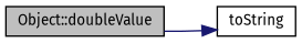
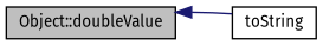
  digraph {
    rankdir=LR
    fontname="Fira Sans"
    node [color=black fontname="Fira Sans" fontsize=10 shape=record style=filled]
    n1 [fillcolor=grey75 fontcolor=black height=0.2 label="Object::doubleValue" width=0.4]
    n2 [fillcolor=white height=0.2 label=toString width=0.4]
-   n1 -> n2 [color=midnightblue fontname="Fira Sans" fontsize=10 labelfontname=Helvetica labelfontsize=10 style=solid]
+   n2 -> n1 [color=midnightblue fontname="Fira Sans" fontsize=10 labelfontname=Helvetica labelfontsize=10 style=solid]
  }
